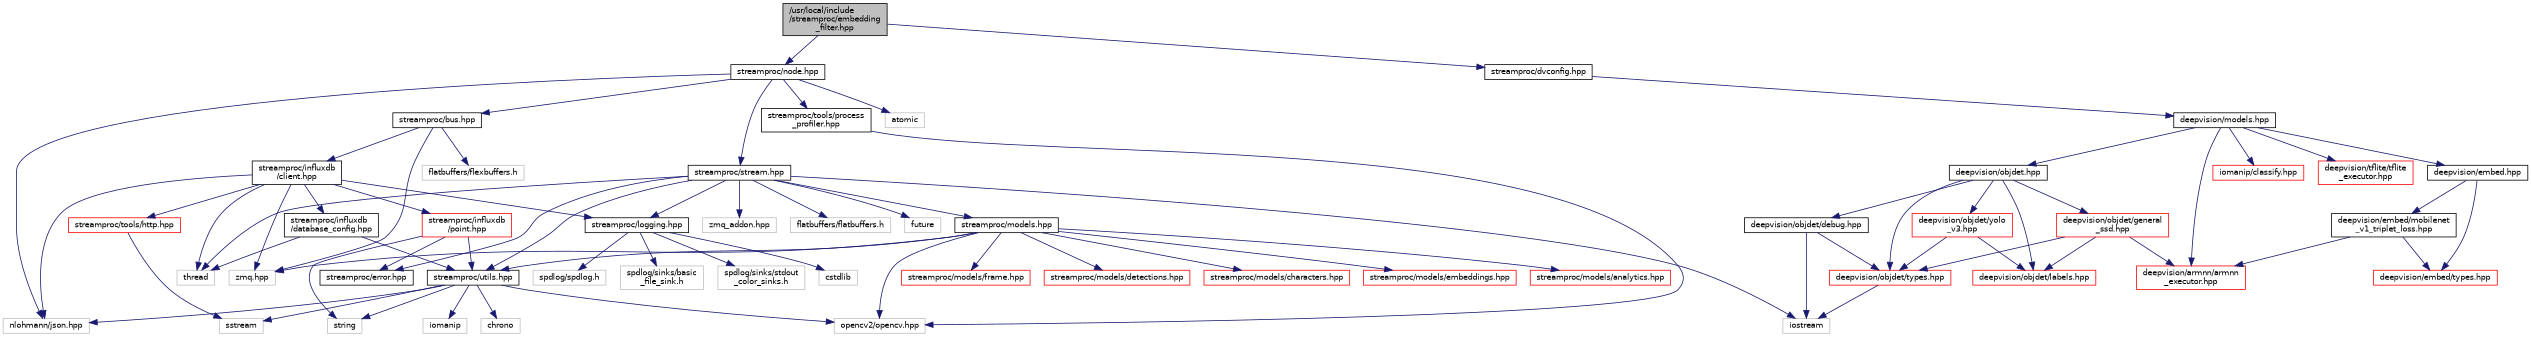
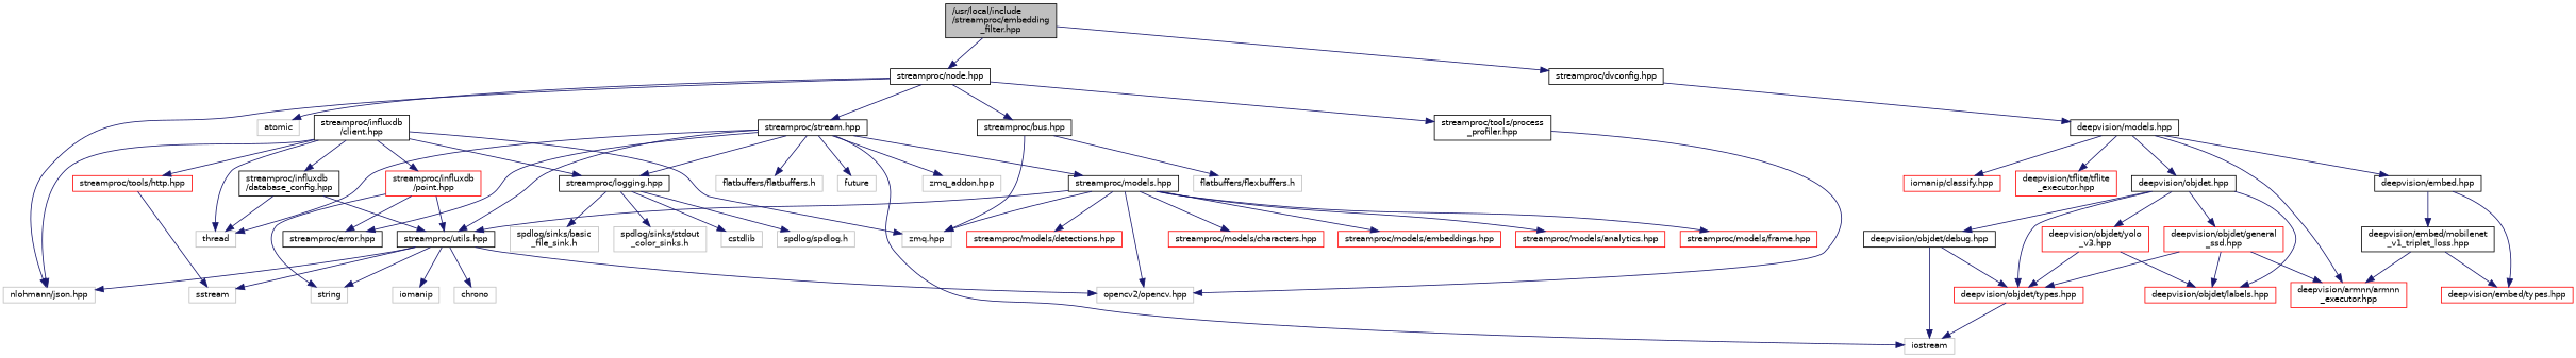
  digraph {
    node [color=grey75 fillcolor=white fontname=Helvetica fontsize=10 shape=record style=filled]
    edge [color=midnightblue fontname=Helvetica fontsize=10 labelfontname=Helvetica labelfontsize=10 style=solid]
    n1 [color=black fillcolor=grey75 fontcolor=black height=0.2 label="/usr/local/include\l/streamproc/embedding\l_filter.hpp" width=0.4]
    n2 [color=black height=0.2 label="streamproc/node.hpp" width=0.4]
    n3 [color=black height=0.2 label="streamproc/dvconfig.hpp" width=0.4]
    n4 [height=0.2 label=atomic width=0.4]
    n5 [height=0.2 label="nlohmann/json.hpp" width=0.4]
    n6 [color=black height=0.2 label="streamproc/bus.hpp" width=0.4]
    n7 [color=black height=0.2 label="streamproc/stream.hpp" width=0.4]
    n8 [color=black height=0.2 label="streamproc/tools/process\l_profiler.hpp" width=0.4]
    n9 [color=black height=0.2 label="deepvision/models.hpp" width=0.4]
    n10 [height=0.2 label="zmq.hpp" width=0.4]
    n11 [height=0.2 label="flatbuffers/flexbuffers.h" width=0.4]
    n12 [color=black height=0.2 label="streamproc/influxdb\l/client.hpp" width=0.4]
    n13 [height=0.2 label=thread width=0.4]
    n14 [color=black height=0.2 label="streamproc/logging.hpp" width=0.4]
    n15 [color=black height=0.2 label="streamproc/utils.hpp" width=0.4]
    n16 [color=black height=0.2 label="streamproc/error.hpp" width=0.4]
    n17 [height=0.2 label="zmq_addon.hpp" width=0.4]
    n18 [height=0.2 label="flatbuffers/flatbuffers.h" width=0.4]
    n19 [height=0.2 label=future width=0.4]
    n20 [height=0.2 label=iostream width=0.4]
    n21 [color=black height=0.2 label="streamproc/models.hpp" width=0.4]
    n22 [height=0.2 label="opencv2/opencv.hpp" width=0.4]
    n23 [color=black height=0.2 label="streamproc/influxdb\l/database_config.hpp" width=0.4]
    n24 [color=red height=0.2 label="streamproc/influxdb\l/point.hpp" width=0.4]
    n25 [color=red height=0.2 label="streamproc/tools/http.hpp" width=0.4]
    n26 [height=0.2 label=string width=0.4]
    n27 [height=0.2 label=sstream width=0.4]
    n28 [height=0.2 label=cstdlib width=0.4]
    n29 [height=0.2 label="spdlog/spdlog.h" width=0.4]
    n30 [height=0.2 label="spdlog/sinks/basic\l_file_sink.h" width=0.4]
    n31 [height=0.2 label="spdlog/sinks/stdout\l_color_sinks.h" width=0.4]
    n32 [height=0.2 label=chrono width=0.4]
    n33 [height=0.2 label=iomanip width=0.4]
    n34 [color=red height=0.2 label="streamproc/models/frame.hpp" width=0.4]
    n35 [color=red height=0.2 label="streamproc/models/detections.hpp" width=0.4]
    n36 [color=red height=0.2 label="streamproc/models/characters.hpp" width=0.4]
    n37 [color=red height=0.2 label="streamproc/models/embeddings.hpp" width=0.4]
    n38 [color=red height=0.2 label="streamproc/models/analytics.hpp" width=0.4]
    n39 [color=black height=0.2 label="deepvision/embed.hpp" width=0.4]
    n40 [color=red height=0.2 label="deepvision/armnn/armnn\l_executor.hpp" width=0.4]
    n41 [color=black height=0.2 label="deepvision/objdet.hpp" width=0.4]
    n42 [color=red height=0.2 label="iomanip/classify.hpp" width=0.4]
    n43 [color=red height=0.2 label="deepvision/tflite/tflite\l_executor.hpp" width=0.4]
    n44 [color=black height=0.2 label="deepvision/embed/mobilenet\l_v1_triplet_loss.hpp" width=0.4]
    n45 [color=red height=0.2 label="deepvision/embed/types.hpp" width=0.4]
    n46 [color=red height=0.2 label="deepvision/objdet/general\l_ssd.hpp" width=0.4]
    n47 [color=red height=0.2 label="deepvision/objdet/labels.hpp" width=0.4]
    n48 [color=red height=0.2 label="deepvision/objdet/types.hpp" width=0.4]
    n49 [color=red height=0.2 label="deepvision/objdet/yolo\l_v3.hpp" width=0.4]
    n50 [color=black height=0.2 label="deepvision/objdet/debug.hpp" width=0.4]
    n1 -> n2
    n1 -> n3
    n2 -> n4
    n2 -> n5
    n2 -> n6
    n2 -> n7
    n2 -> n8
    n3 -> n9
    n6 -> n10
    n6 -> n11
-   n6 -> n12
    n7 -> n13
    n7 -> n14
    n7 -> n15
    n7 -> n16
    n7 -> n17
    n7 -> n18
    n7 -> n19
    n7 -> n20
    n7 -> n21
    n8 -> n22
    n9 -> n39
    n9 -> n40
    n9 -> n41
    n9 -> n42
    n9 -> n43
    n12 -> n5
    n12 -> n10
    n12 -> n13
    n12 -> n14
    n12 -> n23
    n12 -> n24
    n12 -> n25
    n14 -> n28
    n14 -> n29
    n14 -> n30
    n14 -> n31
    n15 -> n5
    n15 -> n22
    n15 -> n26
    n15 -> n27
    n15 -> n32
    n15 -> n33
    n21 -> n10
    n21 -> n15
    n21 -> n22
    n21 -> n34
    n21 -> n35
    n21 -> n36
    n21 -> n37
    n21 -> n38
    n23 -> n13
    n23 -> n15
    n24 -> n15
    n24 -> n16
    n24 -> n26
    n25 -> n27
    n39 -> n44
    n39 -> n45
    n41 -> n46
    n41 -> n47
    n41 -> n48
    n41 -> n49
    n41 -> n50
    n44 -> n40
    n44 -> n45
    n46 -> n40
    n46 -> n47
    n46 -> n48
    n48 -> n20
    n49 -> n47
    n49 -> n48
    n50 -> n20
    n50 -> n48
  }
